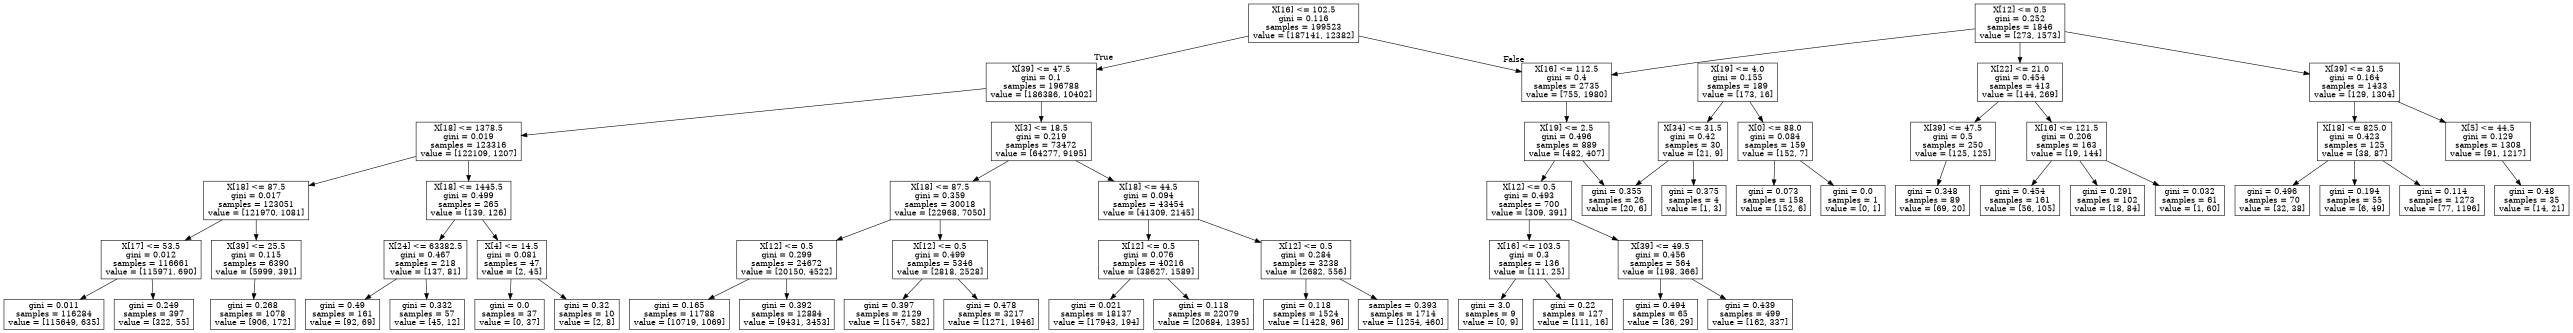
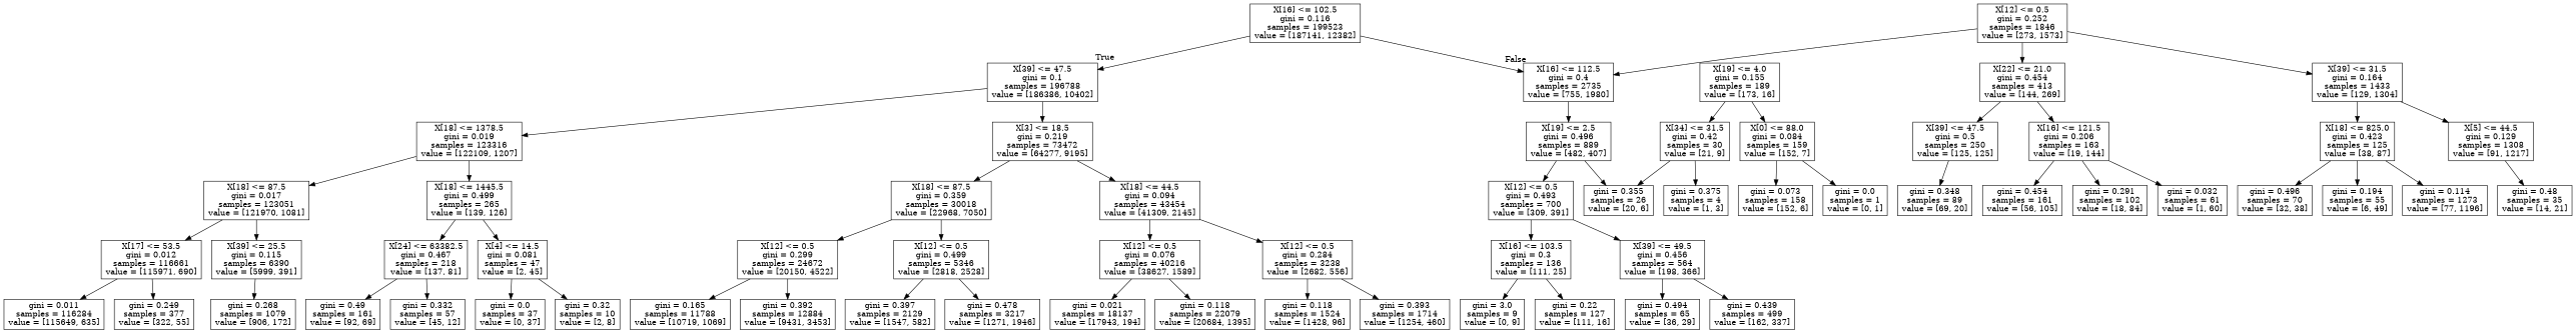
  digraph {
    node [shape=box]
    n1 [label="X[16] <= 102.5\ngini = 0.116\nsamples = 199523\nvalue = [187141, 12382]"]
    n2 [label="X[39] <= 47.5\ngini = 0.1\nsamples = 196788\nvalue = [186386, 10402]"]
    n3 [label="X[16] <= 112.5\ngini = 0.4\nsamples = 2735\nvalue = [755, 1980]"]
    n4 [label="X[18] <= 1378.5\ngini = 0.019\nsamples = 123316\nvalue = [122109, 1207]"]
    n5 [label="X[3] <= 18.5\ngini = 0.219\nsamples = 73472\nvalue = [64277, 9195]"]
    n6 [label="X[19] <= 2.5\ngini = 0.496\nsamples = 889\nvalue = [482, 407]"]
    n7 [label="X[18] <= 87.5\ngini = 0.017\nsamples = 123051\nvalue = [121970, 1081]"]
    n8 [label="X[18] <= 1445.5\ngini = 0.499\nsamples = 265\nvalue = [139, 126]"]
    n9 [label="X[18] <= 87.5\ngini = 0.359\nsamples = 30018\nvalue = [22968, 7050]"]
    n10 [label="X[18] <= 44.5\ngini = 0.094\nsamples = 43454\nvalue = [41309, 2145]"]
    n11 [label="X[17] <= 53.5\ngini = 0.012\nsamples = 116661\nvalue = [115971, 690]"]
    n12 [label="X[39] <= 25.5\ngini = 0.115\nsamples = 6390\nvalue = [5999, 391]"]
    n13 [label="X[24] <= 63382.5\ngini = 0.467\nsamples = 218\nvalue = [137, 81]"]
    n14 [label="X[4] <= 14.5\ngini = 0.081\nsamples = 47\nvalue = [2, 45]"]
    n15 [label="gini = 0.011\nsamples = 116284\nvalue = [115649, 635]"]
-   n16 [label="gini = 0.249\nsamples = 397\nvalue = [322, 55]"]
-   n17 [label="gini = 0.268\nsamples = 1078\nvalue = [906, 172]"]
+   n16 [label="gini = 0.249\nsamples = 377\nvalue = [322, 55]"]
+   n17 [label="gini = 0.268\nsamples = 1079\nvalue = [906, 172]"]
    n18 [label="gini = 0.49\nsamples = 161\nvalue = [92, 69]"]
    n19 [label="gini = 0.332\nsamples = 57\nvalue = [45, 12]"]
    n20 [label="gini = 0.0\nsamples = 37\nvalue = [0, 37]"]
    n21 [label="gini = 0.32\nsamples = 10\nvalue = [2, 8]"]
    n22 [label="X[12] <= 0.5\ngini = 0.299\nsamples = 24672\nvalue = [20150, 4522]"]
    n23 [label="X[12] <= 0.5\ngini = 0.499\nsamples = 5346\nvalue = [2818, 2528]"]
    n24 [label="X[12] <= 0.5\ngini = 0.076\nsamples = 40216\nvalue = [38627, 1589]"]
    n25 [label="X[12] <= 0.5\ngini = 0.284\nsamples = 3238\nvalue = [2682, 556]"]
    n26 [label="gini = 0.165\nsamples = 11788\nvalue = [10719, 1069]"]
    n27 [label="gini = 0.392\nsamples = 12884\nvalue = [9431, 3453]"]
    n28 [label="gini = 0.397\nsamples = 2129\nvalue = [1547, 582]"]
    n29 [label="gini = 0.478\nsamples = 3217\nvalue = [1271, 1946]"]
    n30 [label="gini = 0.021\nsamples = 18137\nvalue = [17943, 194]"]
    n31 [label="gini = 0.118\nsamples = 22079\nvalue = [20684, 1395]"]
    n32 [label="gini = 0.118\nsamples = 1524\nvalue = [1428, 96]"]
-   n33 [label="samples = 0.393\nsamples = 1714\nvalue = [1254, 460]"]
+   n33 [label="gini = 0.393\nsamples = 1714\nvalue = [1254, 460]"]
    n34 [label="X[12] <= 0.5\ngini = 0.493\nsamples = 700\nvalue = [309, 391]"]
    n35 [label="gini = 0.355\nsamples = 26\nvalue = [20, 6]"]
    n36 [label="X[12] <= 0.5\ngini = 0.252\nsamples = 1846\nvalue = [273, 1573]"]
    n37 [label="X[22] <= 21.0\ngini = 0.454\nsamples = 413\nvalue = [144, 269]"]
    n38 [label="X[39] <= 31.5\ngini = 0.164\nsamples = 1433\nvalue = [129, 1304]"]
    n39 [label="X[16] <= 103.5\ngini = 0.3\nsamples = 136\nvalue = [111, 25]"]
    n40 [label="X[39] <= 49.5\ngini = 0.456\nsamples = 564\nvalue = [198, 366]"]
    n41 [label="X[19] <= 4.0\ngini = 0.155\nsamples = 189\nvalue = [173, 16]"]
    n42 [label="X[34] <= 31.5\ngini = 0.42\nsamples = 30\nvalue = [21, 9]"]
    n43 [label="X[0] <= 88.0\ngini = 0.084\nsamples = 159\nvalue = [152, 7]"]
    n44 [label="gini = 3.0\nsamples = 9\nvalue = [0, 9]"]
    n45 [label="gini = 0.22\nsamples = 127\nvalue = [111, 16]"]
    n46 [label="gini = 0.494\nsamples = 65\nvalue = [36, 29]"]
    n47 [label="gini = 0.439\nsamples = 499\nvalue = [162, 337]"]
    n48 [label="gini = 0.375\nsamples = 4\nvalue = [1, 3]"]
    n49 [label="gini = 0.073\nsamples = 158\nvalue = [152, 6]"]
    n50 [label="gini = 0.0\nsamples = 1\nvalue = [0, 1]"]
    n51 [label="X[39] <= 47.5\ngini = 0.5\nsamples = 250\nvalue = [125, 125]"]
    n52 [label="X[16] <= 121.5\ngini = 0.206\nsamples = 163\nvalue = [19, 144]"]
    n53 [label="X[18] <= 825.0\ngini = 0.423\nsamples = 125\nvalue = [38, 87]"]
    n54 [label="X[5] <= 44.5\ngini = 0.129\nsamples = 1308\nvalue = [91, 1217]"]
    n55 [label="gini = 0.348\nsamples = 89\nvalue = [69, 20]"]
    n56 [label="gini = 0.454\nsamples = 161\nvalue = [56, 105]"]
    n57 [label="gini = 0.291\nsamples = 102\nvalue = [18, 84]"]
    n58 [label="gini = 0.032\nsamples = 61\nvalue = [1, 60]"]
    n59 [label="gini = 0.496\nsamples = 70\nvalue = [32, 38]"]
    n60 [label="gini = 0.194\nsamples = 55\nvalue = [6, 49]"]
    n61 [label="gini = 0.114\nsamples = 1273\nvalue = [77, 1196]"]
    n62 [label="gini = 0.48\nsamples = 35\nvalue = [14, 21]"]
    n1 -> n2 [headlabel=True labelangle=45 labeldistance=2.5]
    n1 -> n3 [headlabel=False labelangle=-45 labeldistance=2.5]
    n2 -> n4
    n2 -> n5
    n3 -> n6
    n4 -> n7
    n4 -> n8
    n5 -> n9
    n5 -> n10
    n6 -> n34
    n6 -> n35
    n7 -> n11
    n7 -> n12
    n8 -> n13
    n8 -> n14
    n9 -> n22
    n9 -> n23
    n10 -> n24
    n10 -> n25
    n11 -> n15
    n11 -> n16
    n12 -> n17
    n13 -> n18
    n13 -> n19
    n14 -> n20
    n14 -> n21
    n22 -> n26
    n22 -> n27
    n23 -> n28
    n23 -> n29
    n24 -> n30
    n24 -> n31
    n25 -> n32
    n25 -> n33
    n34 -> n39
    n34 -> n40
    n36 -> n3
    n36 -> n37
    n36 -> n38
    n37 -> n51
    n37 -> n52
    n38 -> n53
    n38 -> n54
    n39 -> n44
    n39 -> n45
    n40 -> n46
    n40 -> n47
    n41 -> n42
    n41 -> n43
    n42 -> n35
    n42 -> n48
    n43 -> n49
    n43 -> n50
    n51 -> n55
    n52 -> n56
    n52 -> n57
    n52 -> n58
    n53 -> n59
    n53 -> n60
    n53 -> n61
    n54 -> n62
  }
